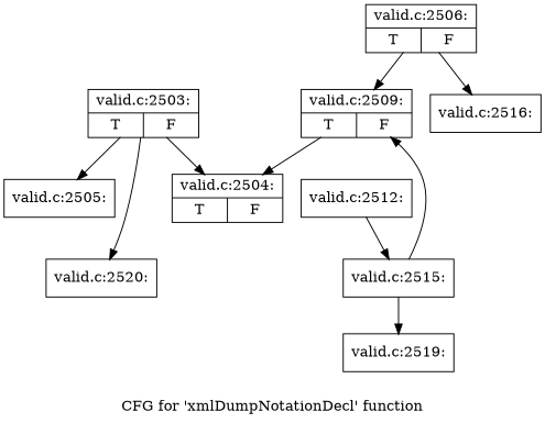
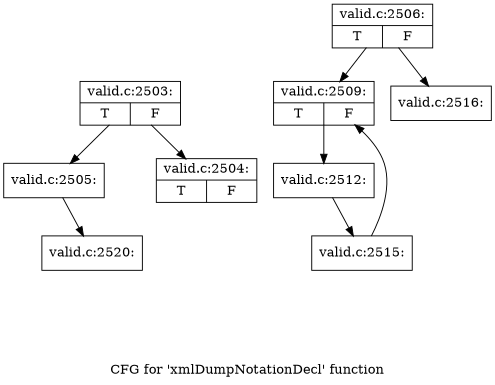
  digraph {
    label="CFG for 'xmlDumpNotationDecl' function"
    node [shape=record]
    n1 [label="{valid.c:2503:|{<s0>T|<s1>F}}"]
    n2 [label="{valid.c:2505:}"]
    n3 [label="{valid.c:2504:|{<s0>T|<s1>F}}"]
    n4 [label="{valid.c:2520:}"]
    n5 [label="{valid.c:2506:|{<s0>T|<s1>F}}"]
    n6 [label="{valid.c:2509:|{<s0>T|<s1>F}}"]
    n7 [label="{valid.c:2516:}"]
    n8 [label="{valid.c:2512:}"]
    n9 [label="{valid.c:2515:}"]
-   n10 [label="{valid.c:2519:}"]
    n1 -> n2
    n1 -> n3
-   n1 -> n4
+   n2 -> n4
    n5 -> n6
    n5 -> n7
-   n6 -> n3
+   n6 -> n8
    n8 -> n9
    n9 -> n6
-   n9 -> n10
  }
